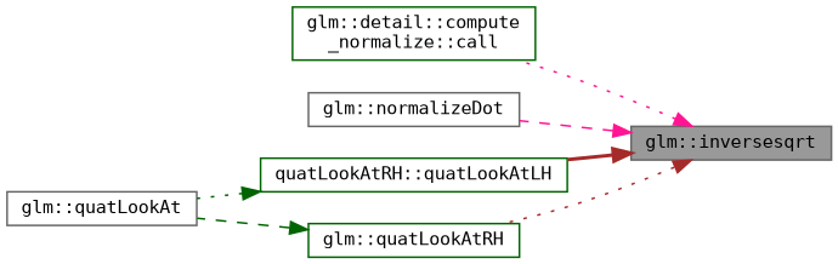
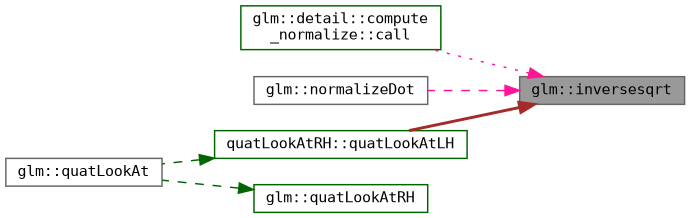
  digraph {
    rankdir=RL
    node [color=gray40 fillcolor=white fontname=Terminal fontsize=10 shape=box style=filled]
    edge [color=deeppink dir=back fontname=Terminal fontsize=10 labelfontname=Helvetica labelfontsize=10 style=dotted]
    n1 [fillcolor=grey60 fontcolor=black height=0.2 label="glm::inversesqrt" width=0.4]
    n2 [color=darkgreen height=0.2 label="glm::detail::compute\l_normalize::call" width=0.4]
    n3 [height=0.2 label="glm::normalizeDot" width=0.4]
    n4 [color=darkgreen height=0.2 label="quatLookAtRH::quatLookAtLH" width=0.4]
    n5 [color=darkgreen height=0.2 label="glm::quatLookAtRH" width=0.4]
    n6 [height=0.2 label="glm::quatLookAt" width=0.4]
    n1 -> n2
    n1 -> n3 [style=dashed]
    n1 -> n4 [color=brown style=bold]
-   n1 -> n5 [color=brown]
-   n4 -> n6 [color=darkgreen]
+   n4 -> n6 [color=darkgreen style=dashed]
    n5 -> n6 [color=darkgreen style=dashed]
  }
